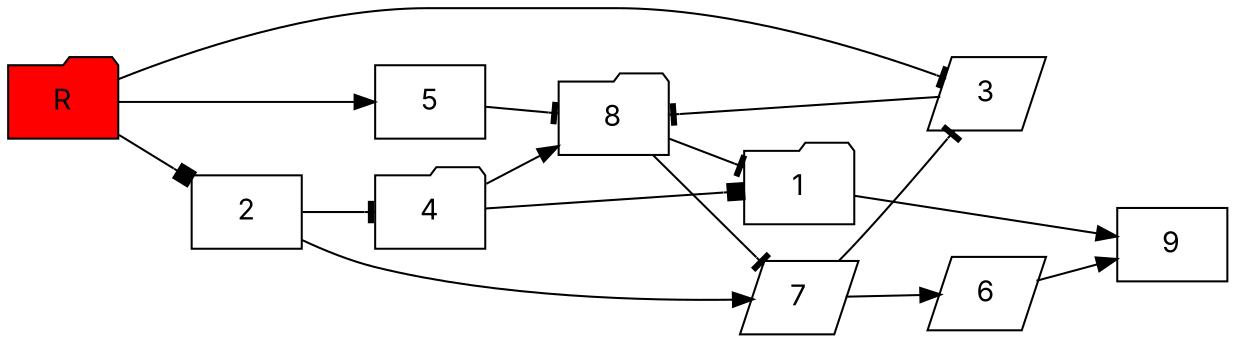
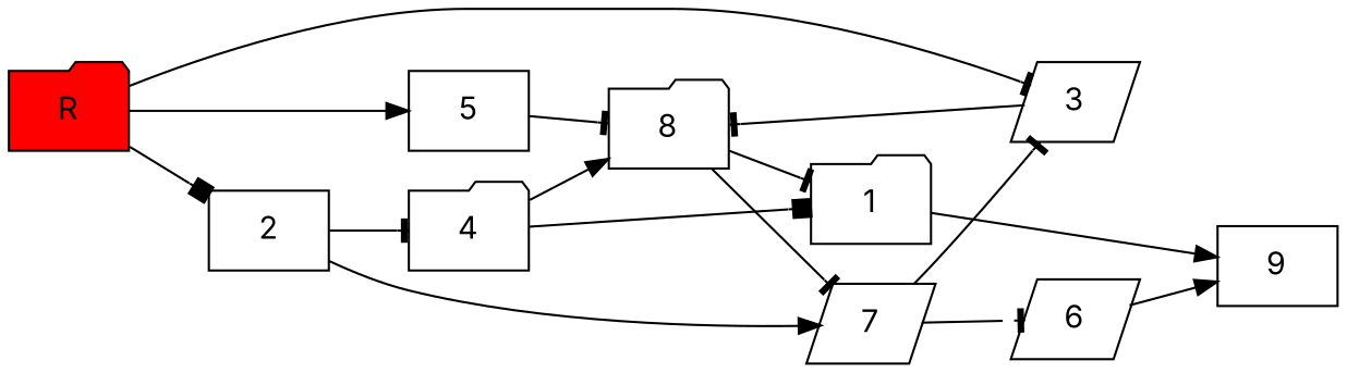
  digraph {
    fontname=Inter
    rankdir=LR
    node [fontname=Inter shape=folder]
    edge [arrowhead=tee fontname=Inter]
    9 [shape=box]
    1
    2 [shape=box]
    4
    7 [shape=parallelogram]
    8
    3 [shape=parallelogram]
    6 [shape=parallelogram]
    5 [shape=box]
    R [fillcolor="#ff0000" style=filled]
    1 -> 9 [arrowhead=normal]
    2 -> 4
    2 -> 7 [arrowhead=normal]
    4 -> 1 [arrowhead=box]
    4 -> 8 [arrowhead=normal]
    7 -> 3
-   7 -> 6 [arrowhead=normal]
+   7 -> 6
    8 -> 1
    8 -> 7
    3 -> 8
    6 -> 9 [arrowhead=normal]
    5 -> 8
    R -> 2 [arrowhead=box]
    R -> 3
    R -> 5 [arrowhead=normal]
  }
